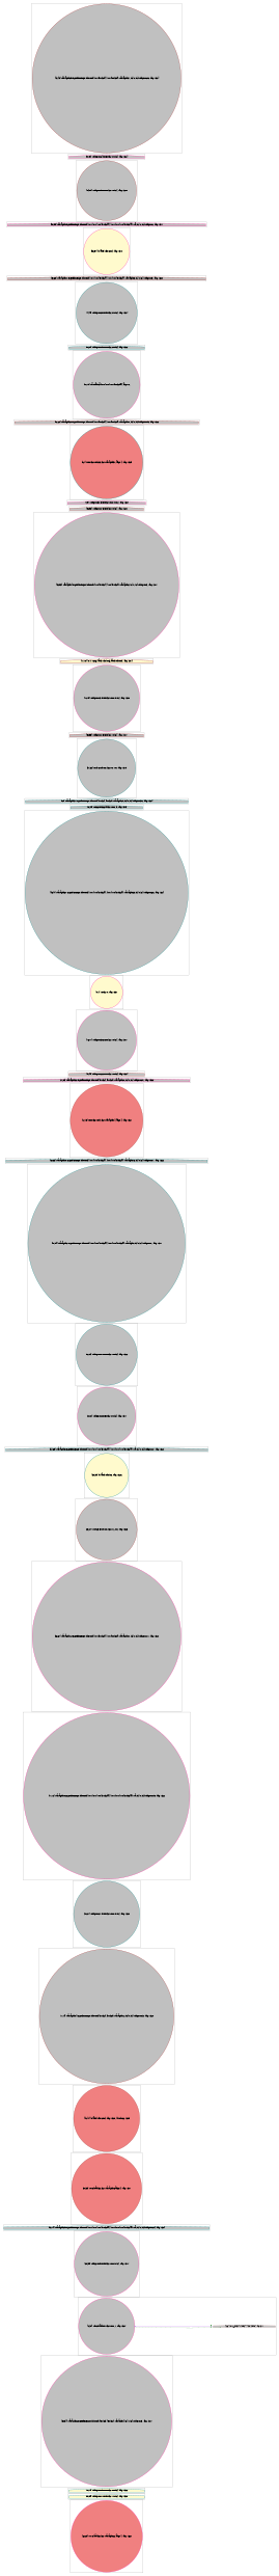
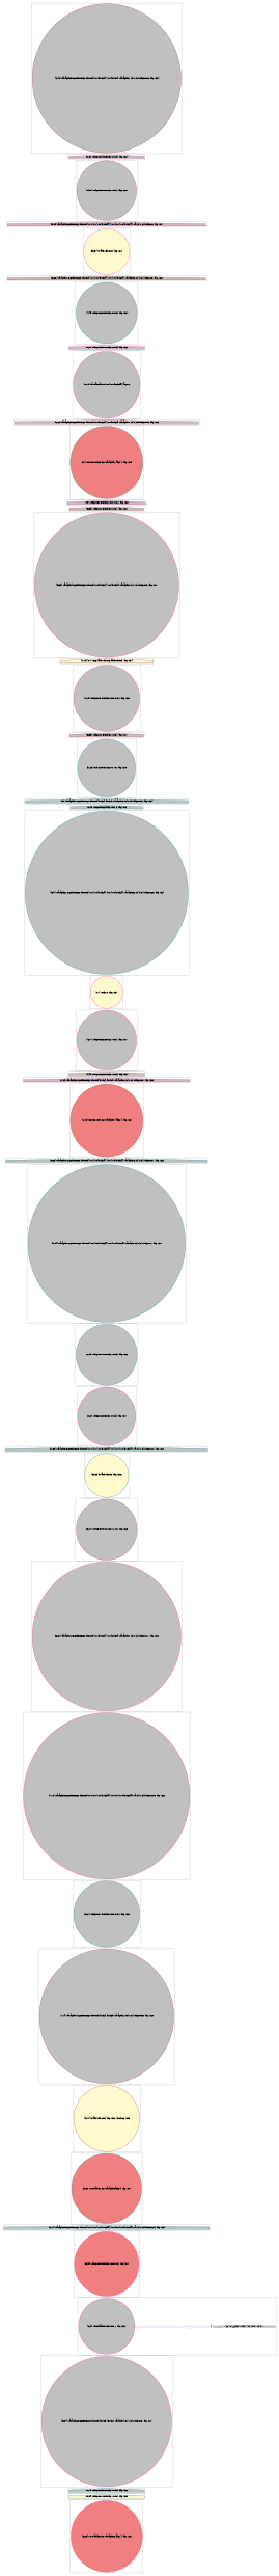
  digraph {
    rankdir=LR
    node [color=deeppink fillcolor=grey fontsize=20 penwidth=3.0 shape=circle style=filled]
    edge [fontcolor=forestgreen]
    n1 [fillcolor=lightcoral label="[22/25]  %1 = load i32, i32* %arrayidx22, align 4, !dbg !1322"]
    n2 [color=teal fillcolor=lemonchiffon label="[88/89]  %idxprom11 = sext i32 1 to i64, !dbg !1320" shape=house]
-   n3 [color=teal fillcolor=lemonchiffon label="[78/79]  %idxprom15 = sext i32 0 to i64, !dbg !1322" shape=house]
+   n3 [color=teal label="[78/79]  %idxprom15 = sext i32 0 to i64, !dbg !1322" shape=house]
    n4 [label="[29/34]  %arrayidx6 = getelementptr inbounds [5 x i32], [5 x i32]* %arrayidx4, i64 0, i64 %idxprom5, !dbg !1317"]
    n5 [label="[2/37]  %inc = add nsw i32 %m.0, 1, !dbg !1327"]
    n6 [color=brown label="[3/36]  %m.0 = phi i32 [ 0, %entry ], [ %inc, %for.inc ], !dbg !1311" shape=house fontsize="" penwidth=""]
-   n7 [label="[28/35]  %idxprom5 = sext i32 %m.0 to i64, !dbg !1317"]
+   n7 [fillcolor=lightcoral label="[28/35]  %idxprom5 = sext i32 %m.0 to i64, !dbg !1317"]
    n8 [color=teal label="[73/74]  %arrayidx25 = getelementptr inbounds [10 x [10 x [10 x [5 x i32]]]], [10 x [10 x [10 x [5 x i32]]]]* %a, i64 0, i64 %idxprom24, !dbg !1324" shape=house]
-   n9 [color=brown fillcolor=lightcoral label="[30/33]  %0 = load i32, i32* %arrayidx6, align 4, !dbg !1317"]
-   n10 [color=brown fillcolor=lightcoral label="[40/41]  br label %for.cond, !dbg !1328, !llvm.loop !1329"]
+   n9 [color=teal fillcolor=lightcoral label="[30/33]  %0 = load i32, i32* %arrayidx6, align 4, !dbg !1317"]
+   n10 [color=brown fillcolor=lemonchiffon label="[40/41]  br label %for.cond, !dbg !1328, !llvm.loop !1329"]
    n11 [color=brown label="[11/14]  %arrayidx14 = getelementptr inbounds [5 x i32], [5 x i32]* %arrayidx12, i64 0, i64 %idxprom13, !dbg !1320"]
    n12 [color=teal label="[20/27]  %idxprom21 = sext i32 %m.0 to i64, !dbg !1322"]
    n13 [label="[71/72]  %arrayidx16 = getelementptr inbounds [10 x [10 x [10 x [5 x i32]]]], [10 x [10 x [10 x [5 x i32]]]]* %a, i64 0, i64 %idxprom15, !dbg !1322"]
    n14 [label="[66/67]  %arrayidx12 = getelementptr inbounds [10 x [5 x i32]], [10 x [5 x i32]]* %arrayidx10, i64 0, i64 %idxprom11, !dbg !1320"]
    n15 [color=brown label="[23/24]  %sub23 = sub nsw i32 %1, 200, !dbg !1323"]
    n16 [color=teal fillcolor=lemonchiffon label="[38/39]  br label %for.inc, !dbg !1326"]
    n17 [color=teal label="[64/69]  %arrayidx8 = getelementptr inbounds [10 x [10 x [10 x [5 x i32]]]], [10 x [10 x [10 x [5 x i32]]]]* %a, i64 0, i64 %idxprom7, !dbg !1320" shape=house]
    n18 [label="[80/81]  %idxprom = sext i32 0 to i64, !dbg !1317"]
    n19 [color=teal label="[82/83]  %idxprom17 = sext i32 1 to i64, !dbg !1322"]
    n20 [color=teal label="[51/54]  %arrayidx2 = getelementptr inbounds [10 x [10 x [5 x i32]]], [10 x [10 x [5 x i32]]]* %arrayidx, i64 0, i64 %idxprom1, !dbg !1317"]
    n21 [color=teal label="[60/63]  %arrayidx18 = getelementptr inbounds [10 x [10 x [5 x i32]]], [10 x [10 x [5 x i32]]]* %arrayidx16, i64 0, i64 %idxprom17, !dbg !1322" shape=house]
    n22 [color=brown fillcolor=lightcoral label="[12/13]  store i32 %sub, i32* %arrayidx14, align 4, !dbg !1321"]
    n23 [label="[21/26]  %arrayidx22 = getelementptr inbounds [5 x i32], [5 x i32]* %arrayidx20, i64 0, i64 %idxprom21, !dbg !1322" shape=house]
    n24 [color=brown label="[48/49]  %idxprom26 = sext i32 1 to i64, !dbg !1324" shape=house]
    n25 [label="[76/77]  %idxprom3 = sext i32 1 to i64, !dbg !1317"]
    n26 [fillcolor=lemonchiffon label="[0/1]  ret i32 0, !dbg !1331"]
    n27 [color=teal label="[46/47]  %arrayidx27 = getelementptr inbounds [10 x [10 x [5 x i32]]], [10 x [10 x [5 x i32]]]* %arrayidx25, i64 0, i64 %idxprom26, !dbg !1324"]
    n28 [color=teal label="[16/19]  %cmp = icmp slt i32 %m.0, 5, !dbg !1313" shape=house]
    n29 [color=teal label="[5/8]  %arrayidx31 = getelementptr inbounds [5 x i32], [5 x i32]* %arrayidx29, i64 0, i64 %idxprom30, !dbg !1324" shape=house]
    n30 [color=teal label="[31/32]  %sub = sub nsw i32 %0, 100, !dbg !1319"]
    n31 [color=brown label="[50/55]  %idxprom1 = sext i32 1 to i64, !dbg !1317" shape=house]
    n32 [label="[10/15]  %idxprom13 = sext i32 %m.0 to i64, !dbg !1320"]
    n33 [color=brown fillcolor=lemonchiffon label="[17/18]  br i1 %cmp, label %for.body, label %for.end, !dbg !1314" shape=house]
    n34 [label="[52/53]  %arrayidx4 = getelementptr inbounds [10 x [5 x i32]], [10 x [5 x i32]]* %arrayidx2, i64 0, i64 %idxprom3, !dbg !1317"]
    n35 [color=brown label="[92/93]  %idxprom7 = sext i32 0 to i64, !dbg !1320" shape=house]
    n36 [label="[4/9]  %idxprom30 = sext i32 %m.0 to i64, !dbg !1324" shape=house]
    n37 [color=teal fillcolor=lightcoral label="[6/7]  store i32 %sub23, i32* %arrayidx31, align 4, !dbg !1325"]
    n38 [color=brown label="[61/62]  %arrayidx20 = getelementptr inbounds [10 x [5 x i32]], [10 x [5 x i32]]* %arrayidx18, i64 0, i64 %idxprom19, !dbg !1322" shape=house]
    n39 [label="[70/75]  %a = alloca [10 x [10 x [10 x [5 x i32]]]], align 16"]
-   n40 [color=teal label="[86/87]  %idxprom19 = sext i32 2 to i64, !dbg !1322" shape=house]
+   n40 [label="[86/87]  %idxprom19 = sext i32 2 to i64, !dbg !1322" shape=house]
    n41 [color=teal label="[44/45]  %idxprom28 = sext i32 2 to i64, !dbg !1324"]
    n42 [color=brown label="[65/68]  %arrayidx10 = getelementptr inbounds [10 x [10 x [5 x i32]]], [10 x [10 x [5 x i32]]]* %arrayidx8, i64 0, i64 %idxprom9, !dbg !1320" shape=house]
    n43 [fillcolor=lemonchiffon label="[56/57]  br label %for.cond, !dbg !1310"]
    n44 [label="[58/59]  %arrayidx = getelementptr inbounds [10 x [10 x [10 x [5 x i32]]]], [10 x [10 x [10 x [5 x i32]]]]* %a, i64 0, i64 %idxprom, !dbg !1317" shape=house]
    n45 [color=brown label="[84/85]  %idxprom9 = sext i32 1 to i64, !dbg !1320"]
    n46 [label="[90/91]  %idxprom24 = sext i32 0 to i64, !dbg !1324" shape=house]
    n47 [color=brown label="[42/43]  %arrayidx29 = getelementptr inbounds [10 x [5 x i32]], [10 x [5 x i32]]* %arrayidx27, i64 0, i64 %idxprom28, !dbg !1324"]
    subgraph cluster_1 {
      n1
    }
    subgraph cluster_2 {
      n2
    }
    subgraph cluster_3 {
      n3
    }
    subgraph cluster_4 {
      n4
    }
    subgraph cluster_5 {
      n5
      n6
    }
    subgraph cluster_6 {
      n7
    }
    subgraph cluster_7 {
      n8
    }
    subgraph cluster_8 {
      n9
    }
    subgraph cluster_9 {
      n10
    }
    subgraph cluster_10 {
      n11
    }
    subgraph cluster_11 {
      n12
    }
    subgraph cluster_12 {
      n13
    }
    subgraph cluster_13 {
      n14
    }
    subgraph cluster_14 {
      n15
    }
    subgraph cluster_15 {
      n16
    }
    subgraph cluster_16 {
      n17
    }
    subgraph cluster_17 {
      n18
    }
    subgraph cluster_18 {
      n19
    }
    subgraph cluster_19 {
      n20
    }
    subgraph cluster_20 {
      n21
    }
    subgraph cluster_21 {
      n22
    }
    subgraph cluster_22 {
      n23
    }
    subgraph cluster_23 {
      n24
    }
    subgraph cluster_24 {
      n25
    }
    subgraph cluster_25 {
      n26
    }
    subgraph cluster_26 {
      n27
    }
    subgraph cluster_27 {
      n28
    }
    subgraph cluster_28 {
      n29
    }
    subgraph cluster_29 {
      n30
    }
    subgraph cluster_30 {
      n31
    }
    subgraph cluster_31 {
      n32
    }
    subgraph cluster_32 {
      n33
    }
    subgraph cluster_33 {
      n34
    }
    subgraph cluster_34 {
      n35
    }
    subgraph cluster_35 {
      n36
    }
    subgraph cluster_36 {
      n37
    }
    subgraph cluster_37 {
      n38
    }
    subgraph cluster_38 {
      n39
    }
    subgraph cluster_39 {
      n40
    }
    subgraph cluster_40 {
      n41
    }
    subgraph cluster_41 {
      n42
    }
    subgraph cluster_42 {
      n43
    }
    subgraph cluster_43 {
      n44
    }
    subgraph cluster_44 {
      n45
    }
    subgraph cluster_45 {
      n46
    }
    subgraph cluster_46 {
      n47
    }
    n5 -> n6 [color=darkgreen label=T style=solid]
    n6 -> n5 [color=purple label=T style=bold]
  }
